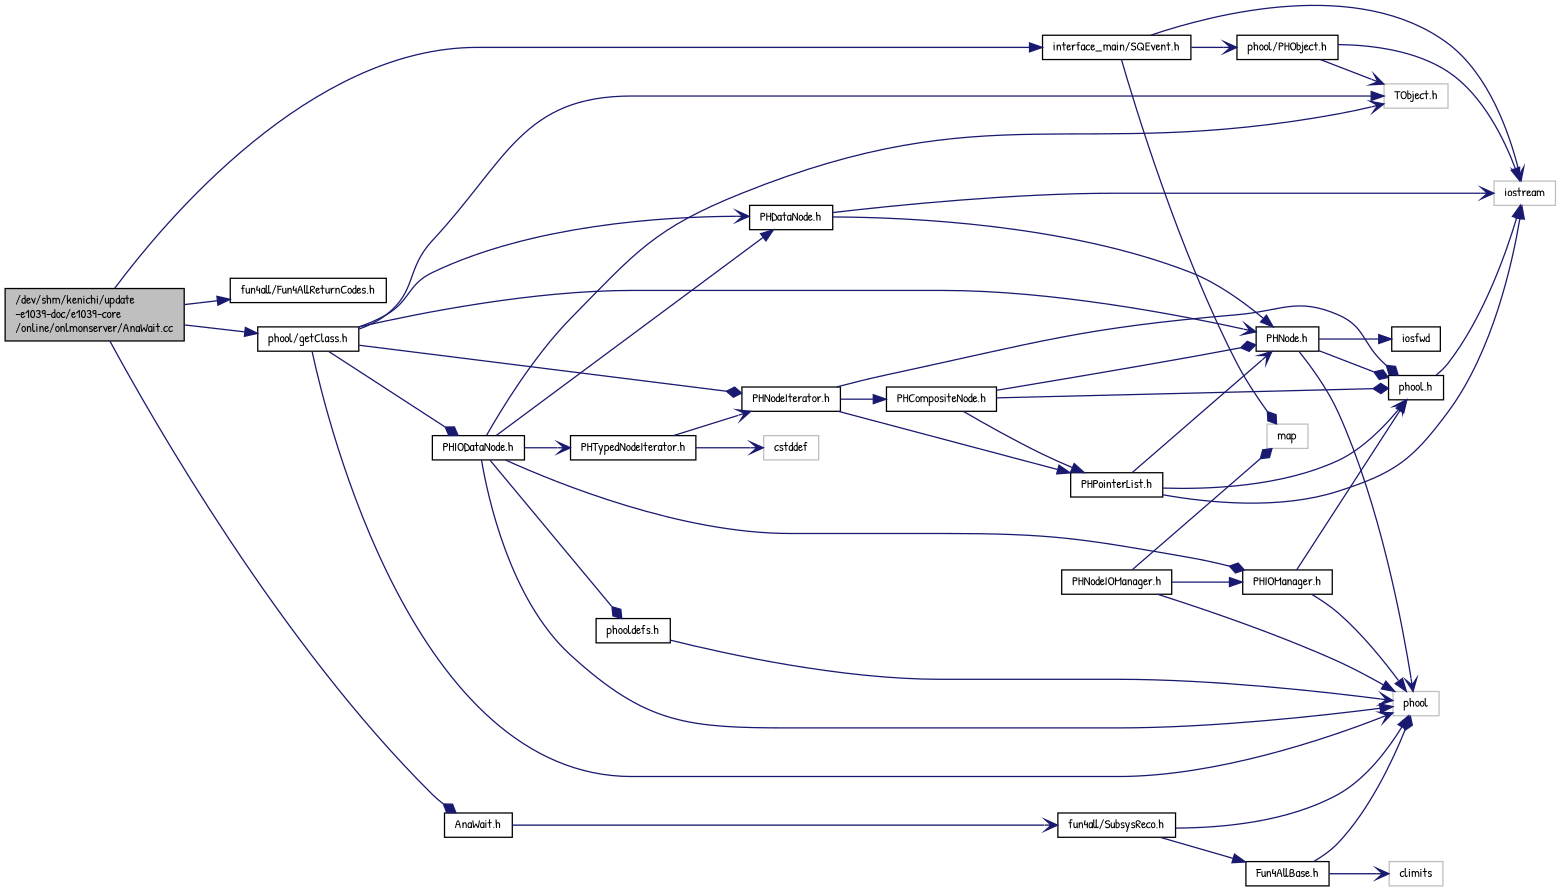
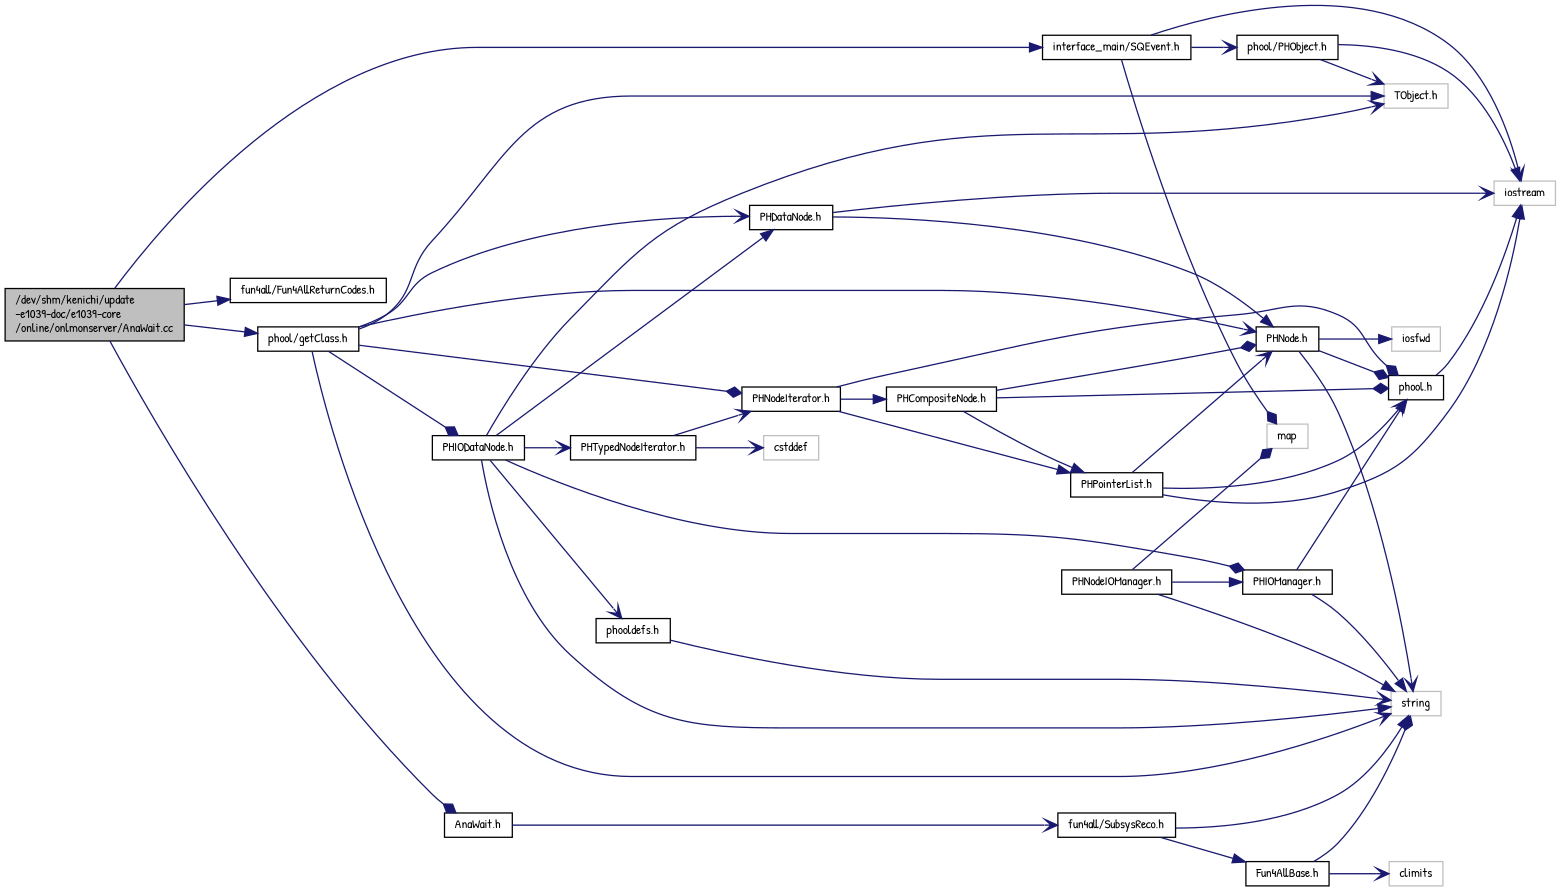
  digraph {
    fontname="Patrick Hand"
    rankdir=LR
    node [color=black fontname="Patrick Hand" fontsize=10 shape=record]
    edge [arrowhead=normal color=midnightblue fontname="Patrick Hand" fontsize=10 labelfontname=FreeSans labelfontsize=10 style=solid]
    n1 [fillcolor=grey75 fontcolor=black height=0.2 label="/dev/shm/kenichi/update\l-e1039-doc/e1039-core\l/online/onlmonserver/AnaWait.cc" style=filled width=0.4]
    n2 [height=0.2 label="interface_main/SQEvent.h" width=0.4]
    n3 [height=0.2 label="fun4all/Fun4AllReturnCodes.h" width=0.4]
    n4 [height=0.2 label="phool/getClass.h" width=0.4]
    n5 [height=0.2 label="AnaWait.h" width=0.4]
    n6 [height=0.2 label="phool/PHObject.h" width=0.4]
    n7 [color=grey75 height=0.2 label=iostream width=0.4]
    n8 [color=grey75 height=0.2 label=map width=0.4]
    n9 [color=grey75 height=0.2 label="TObject.h" width=0.4]
    n10 [height=0.2 label="PHNodeIterator.h" width=0.4]
    n11 [height=0.2 label="PHNode.h" width=0.4]
-   n12 [color=grey75 height=0.2 label=phool width=0.4]
+   n12 [color=grey75 height=0.2 label=string width=0.4]
    n13 [height=0.2 label="PHIODataNode.h" width=0.4]
    n14 [height=0.2 label="PHDataNode.h" width=0.4]
    n15 [height=0.2 label="fun4all/SubsysReco.h" width=0.4]
    n16 [height=0.2 label="phool.h" width=0.4]
    n17 [height=0.2 label="PHCompositeNode.h" width=0.4]
    n18 [height=0.2 label="PHPointerList.h" width=0.4]
-   n19 [height=0.2 label=iosfwd width=0.4]
+   n19 [color=grey75 height=0.2 label=iosfwd width=0.4]
    n20 [height=0.2 label="PHIOManager.h" width=0.4]
    n21 [height=0.2 label="PHTypedNodeIterator.h" width=0.4]
    n22 [height=0.2 label="phooldefs.h" width=0.4]
    n23 [height=0.2 label="PHNodeIOManager.h" width=0.4]
    n24 [color=grey75 height=0.2 label=cstddef width=0.4]
    n25 [height=0.2 label="Fun4AllBase.h" width=0.4]
    n26 [color=grey75 height=0.2 label=climits width=0.4]
    n1 -> n2
    n1 -> n3
    n1 -> n4
    n1 -> n5 [arrowhead=diamond]
    n2 -> n6 [arrowhead=vee]
    n2 -> n7 [arrowhead=vee]
    n2 -> n8 [arrowhead=diamond]
    n4 -> n9
    n4 -> n10 [arrowhead=diamond]
    n4 -> n11 [arrowhead=vee]
    n4 -> n12 [arrowhead=vee]
    n4 -> n13 [arrowhead=diamond]
    n4 -> n14 [arrowhead=vee]
    n5 -> n15 [arrowhead=vee]
    n6 -> n7
    n6 -> n9 [arrowhead=vee]
    n10 -> n16 [arrowhead=diamond]
    n10 -> n17
    n10 -> n18
    n11 -> n12 [arrowhead=vee]
    n11 -> n16 [arrowhead=diamond]
    n11 -> n19
    n13 -> n9 [arrowhead=vee]
    n13 -> n12
    n13 -> n14
    n13 -> n20 [arrowhead=diamond]
    n13 -> n21 [arrowhead=vee]
-   n13 -> n22 [arrowhead=diamond]
+   n13 -> n22 [arrowhead=vee]
    n14 -> n7 [arrowhead=vee]
    n14 -> n11
    n15 -> n12
    n15 -> n25
    n16 -> n7
    n17 -> n11 [arrowhead=diamond]
    n17 -> n16 [arrowhead=diamond]
    n17 -> n18
    n18 -> n7
    n18 -> n11 [arrowhead=vee]
    n18 -> n16 [arrowhead=vee]
    n20 -> n12
    n20 -> n16
    n21 -> n10 [arrowhead=vee]
    n21 -> n24 [arrowhead=vee]
    n22 -> n12 [arrowhead=vee]
    n23 -> n8 [arrowhead=diamond]
    n23 -> n12
    n23 -> n20
    n25 -> n12 [arrowhead=diamond]
    n25 -> n26 [arrowhead=vee]
  }
